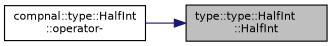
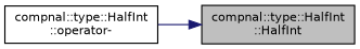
  digraph {
    rankdir=RL
    node [color=black fontname=Helvetica fontsize=10 shape=record style=filled]
-   n1 [fillcolor=grey75 fontcolor=black height=0.2 label="type::type::HalfInt\l::HalfInt" width=0.4]
+   n1 [fillcolor=grey75 fontcolor=black height=0.2 label="compnal::type::HalfInt\l::HalfInt" width=0.4]
    n2 [fillcolor=white height=0.2 label="compnal::type::HalfInt\l::operator-" width=0.4]
    n1 -> n2 [color=midnightblue dir=back fontname=Helvetica fontsize=10 labelfontname=Helvetica labelfontsize=10 style=solid]
  }
